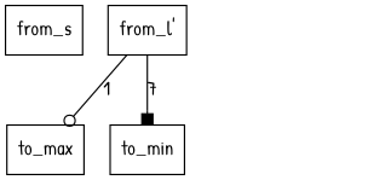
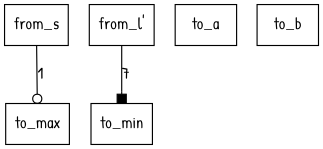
  digraph {
    fontname="Patrick Hand"
    rankdir=TB
    node [fillcolor=white fontname="Patrick Hand" shape=box style=filled]
    edge [fontname="Patrick Hand"]
    n1 [label=<from_s>]
    n2 [label=<from_l'>]
    n3 [label=<to_min>]
    n4 [label=<to_max>]
+   n5 [label=<to_a>]
+   n6 [label=<to_b>]
    n2 -> n3 [arrowhead=box label=7]
-   n2 -> n4 [arrowhead=odot label=1]
+   n1 -> n4 [arrowhead=odot label=1]
  }
